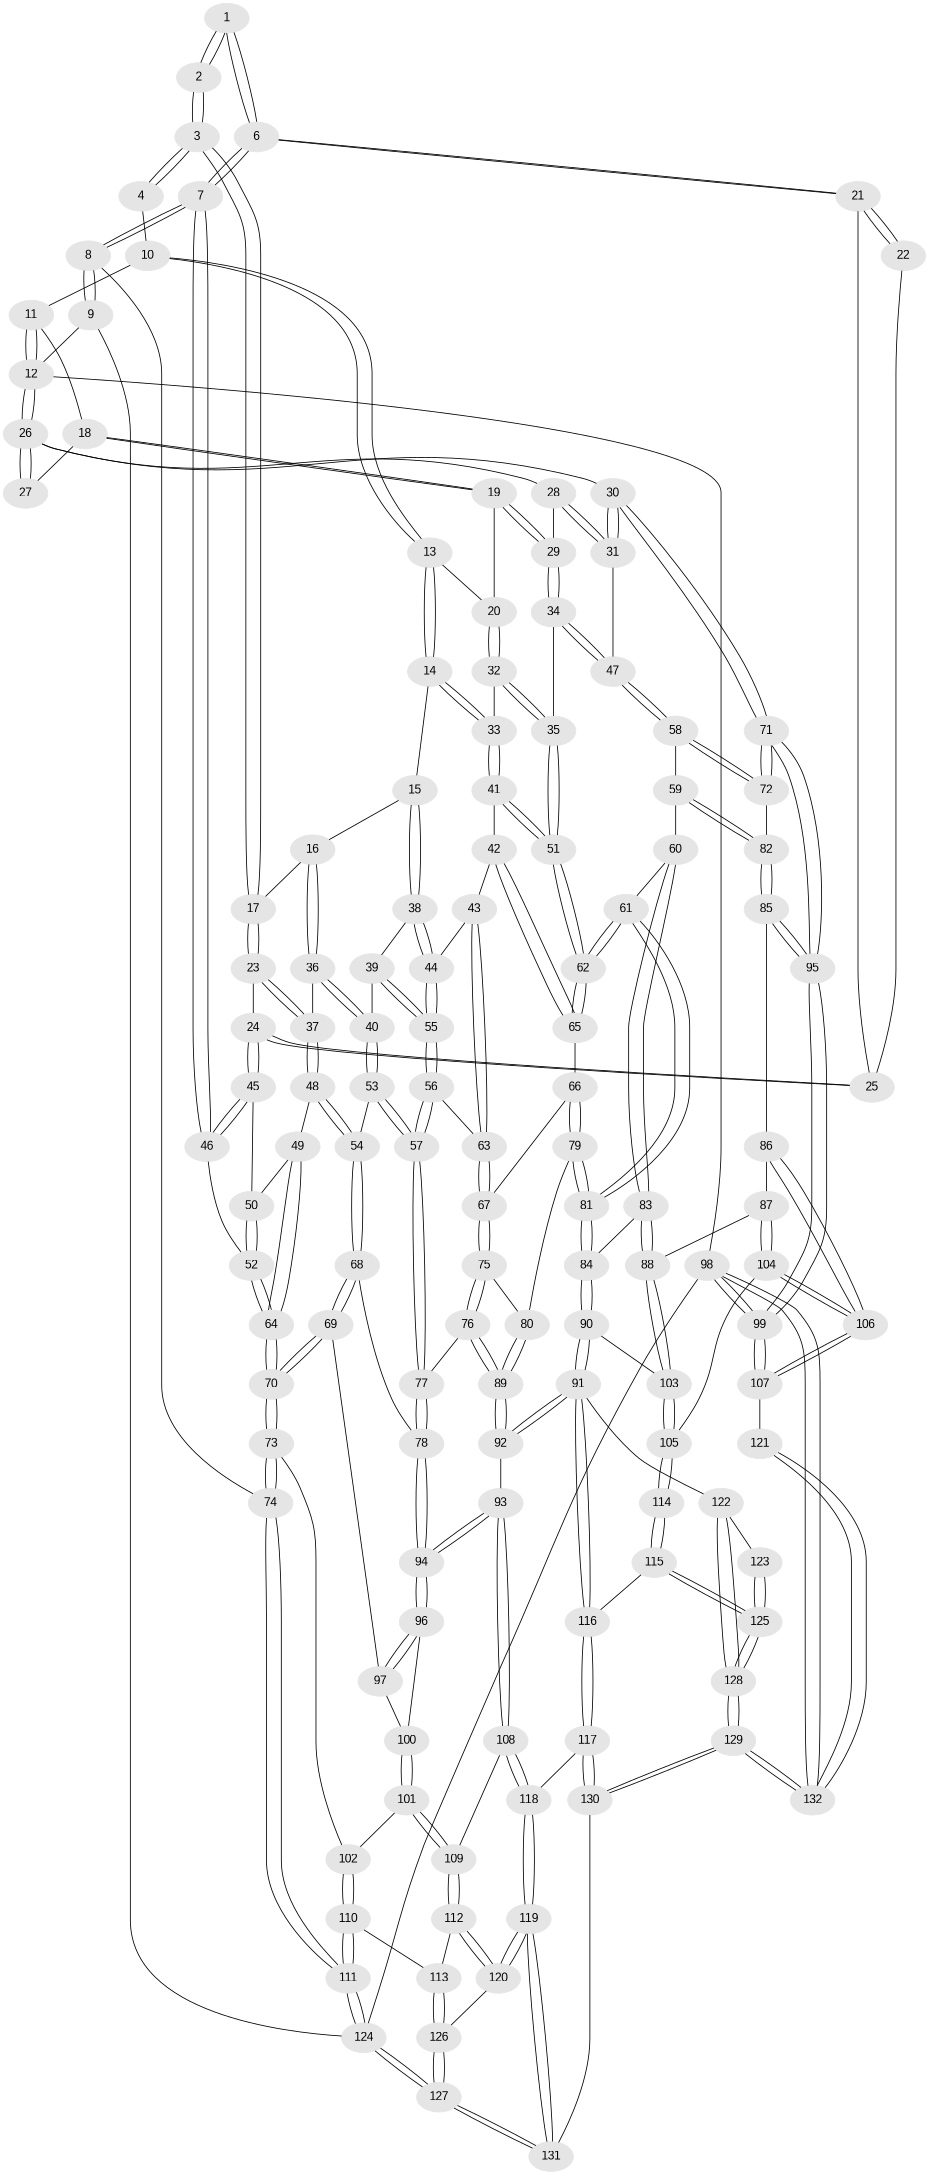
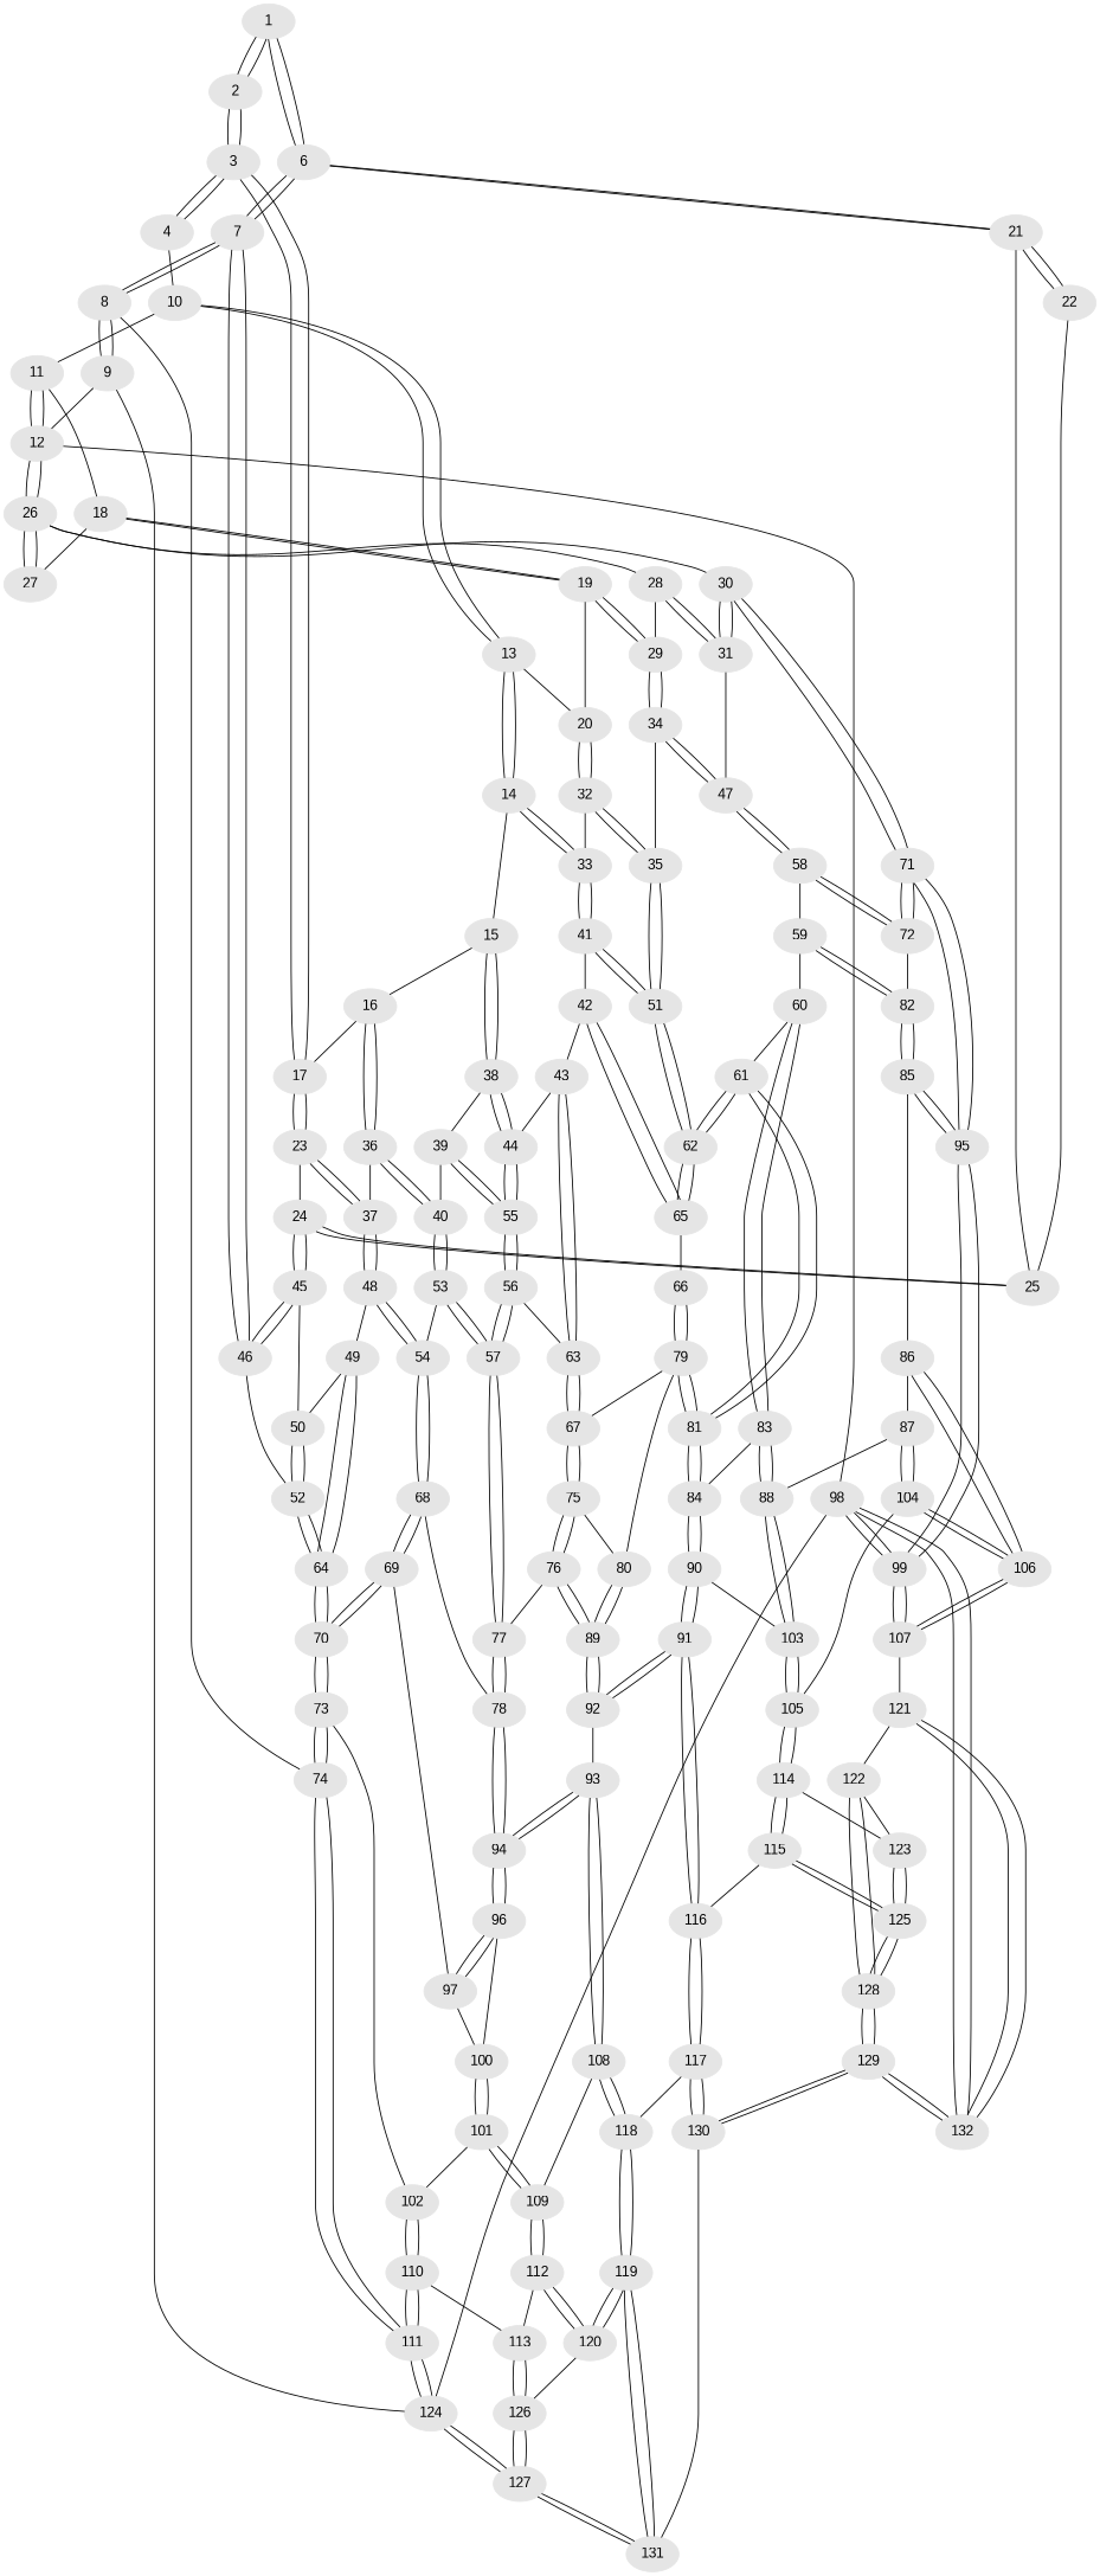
  graph {
    fontname="Liberation Sans"
    node [color=gray90 fontname="Liberation Sans" style=filled]
    edge [fontname="Liberation Sans"]
    1
    2
    6
    3
    7
    21
    4
    17
    10
    23
    11
    13
    9
    12
    124
    8
    46
    22
    25
    74
    52
    111
    26
    98
    127
    18
    14
    20
    19
    27
    30
    28
    99
    132
    15
    33
    32
    16
    38
    41
    36
    39
    44
    37
    40
    24
    29
    34
    35
    45
    48
    50
    31
    71
    47
    72
    95
    58
    51
    42
    62
    53
    49
    54
    55
    56
    57
    43
    65
    63
    66
    67
    64
    59
    68
    70
    77
    69
    78
    60
    82
    61
    83
    85
    81
    84
    88
    75
    73
    79
    80
    76
    97
    94
    100
    102
    110
    89
    92
    96
    90
    86
    103
    91
    87
    106
    104
    107
    105
    93
    116
    117
    108
    109
    118
    101
    121
    112
    113
    114
    115
    123
    122
    119
    120
    126
    125
    128
    130
    131
    129
    1 -- 2
    1 -- 2
    1 -- 6
    1 -- 6
    2 -- 3
    2 -- 3
    6 -- 7
    6 -- 7
    6 -- 21
    6 -- 21
    3 -- 4
    3 -- 4
    3 -- 17
    3 -- 17
    7 -- 8
    7 -- 8
    7 -- 46
    7 -- 46
    21 -- 22
    21 -- 22
    21 -- 25
    4 -- 10
    17 -- 23
    17 -- 23
    10 -- 11
    10 -- 13
    10 -- 13
    23 -- 37
    23 -- 37
    23 -- 24
    11 -- 12
    11 -- 12
    11 -- 18
    13 -- 14
    13 -- 14
    13 -- 20
    9 -- 12
    9 -- 124
    12 -- 26
    12 -- 26
    12 -- 98
    124 -- 127
    124 -- 127
    8 -- 9
    8 -- 9
    8 -- 74
    46 -- 52
    22 -- 25
    74 -- 111
    74 -- 111
    52 -- 64
    52 -- 64
    111 -- 124
    111 -- 124
    26 -- 27
    26 -- 27
    26 -- 30
    26 -- 28
    98 -- 124
    98 -- 99
    98 -- 99
    98 -- 132
    98 -- 132
    127 -- 131
    127 -- 131
    18 -- 19
    18 -- 19
    18 -- 27
    14 -- 15
    14 -- 33
    14 -- 33
    20 -- 32
    20 -- 32
    19 -- 20
    19 -- 29
    19 -- 29
    30 -- 31
    30 -- 31
    30 -- 71
    30 -- 71
    28 -- 29
    28 -- 31
    28 -- 31
    99 -- 107
    99 -- 107
    15 -- 16
    15 -- 38
    15 -- 38
    33 -- 41
    33 -- 41
    32 -- 33
    32 -- 35
    32 -- 35
    16 -- 17
    16 -- 36
    16 -- 36
    38 -- 39
    38 -- 44
    38 -- 44
    41 -- 51
    41 -- 51
    41 -- 42
    36 -- 37
    36 -- 40
    36 -- 40
    39 -- 40
    39 -- 55
    39 -- 55
    44 -- 55
    44 -- 55
    37 -- 48
    37 -- 48
    40 -- 53
    40 -- 53
    24 -- 25
    24 -- 25
    24 -- 45
    24 -- 45
    29 -- 34
    29 -- 34
    34 -- 35
    34 -- 47
    34 -- 47
    35 -- 51
    35 -- 51
    45 -- 46
    45 -- 46
    45 -- 50
    48 -- 49
    48 -- 54
    48 -- 54
    50 -- 52
    50 -- 52
    31 -- 47
    71 -- 72
    71 -- 72
    71 -- 95
    71 -- 95
    47 -- 58
    47 -- 58
    72 -- 82
    95 -- 99
    95 -- 99
    58 -- 72
    58 -- 72
    58 -- 59
    51 -- 62
    51 -- 62
    42 -- 43
    42 -- 65
    42 -- 65
    62 -- 65
    62 -- 65
    53 -- 54
    53 -- 57
    53 -- 57
    49 -- 50
    49 -- 64
    49 -- 64
    54 -- 68
    54 -- 68
    55 -- 56
    55 -- 56
    56 -- 57
    56 -- 57
    56 -- 63
    57 -- 77
    57 -- 77
    43 -- 44
    43 -- 63
    43 -- 63
    65 -- 66
    63 -- 67
    63 -- 67
-   66 -- 67
+   79 -- 67
    66 -- 79
    66 -- 79
    67 -- 75
    67 -- 75
    64 -- 70
    64 -- 70
    59 -- 60
    59 -- 82
    59 -- 82
    68 -- 69
    68 -- 69
    68 -- 78
    70 -- 73
    70 -- 73
    77 -- 78
    77 -- 78
    69 -- 70
    69 -- 70
    69 -- 97
    78 -- 94
    78 -- 94
    60 -- 61
    60 -- 83
    60 -- 83
    82 -- 85
    82 -- 85
    61 -- 62
    61 -- 62
    61 -- 81
    61 -- 81
    83 -- 84
    83 -- 88
    83 -- 88
    85 -- 95
    85 -- 95
    85 -- 86
    81 -- 84
    81 -- 84
    84 -- 90
    84 -- 90
    88 -- 103
    88 -- 103
    75 -- 80
    75 -- 76
    75 -- 76
    73 -- 74
    73 -- 74
    73 -- 102
    79 -- 81
    79 -- 81
    79 -- 80
    80 -- 89
    80 -- 89
    76 -- 77
    76 -- 89
    76 -- 89
    97 -- 100
    94 -- 96
    94 -- 96
    100 -- 101
    100 -- 101
    102 -- 110
    102 -- 110
    110 -- 111
    110 -- 111
    110 -- 113
    89 -- 92
    89 -- 92
    92 -- 93
    96 -- 97
    96 -- 97
    96 -- 100
    90 -- 103
    90 -- 91
    90 -- 91
    86 -- 87
    86 -- 106
    86 -- 106
    103 -- 105
    103 -- 105
    91 -- 92
    91 -- 92
    91 -- 116
    91 -- 116
    87 -- 88
    87 -- 104
    87 -- 104
    106 -- 107
    106 -- 107
    104 -- 106
    104 -- 106
    104 -- 105
    107 -- 121
    105 -- 114
    105 -- 114
    93 -- 94
    93 -- 94
    93 -- 108
    93 -- 108
    116 -- 117
    116 -- 117
    117 -- 118
    117 -- 130
    117 -- 130
    108 -- 109
    108 -- 118
    108 -- 118
    109 -- 112
    109 -- 112
    118 -- 119
    118 -- 119
    101 -- 102
    101 -- 109
    101 -- 109
    121 -- 132
    121 -- 132
-   91 -- 122
+   121 -- 122
    112 -- 113
    112 -- 120
    112 -- 120
    113 -- 126
    113 -- 126
    114 -- 115
    114 -- 115
+   114 -- 123
    115 -- 116
    115 -- 125
    115 -- 125
    123 -- 125
    123 -- 125
    122 -- 123
    122 -- 128
    122 -- 128
    119 -- 120
    119 -- 120
    119 -- 131
    119 -- 131
    120 -- 126
    126 -- 127
    126 -- 127
    125 -- 128
    125 -- 128
    128 -- 129
    128 -- 129
    130 -- 131
    129 -- 132
    129 -- 132
    129 -- 130
    129 -- 130
  }
